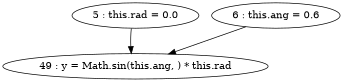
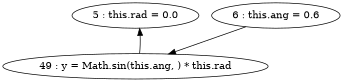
  digraph {
    "5 : this.rad = 0.0"
    "49 : y = Math.sin(this.ang, ) * this.rad"
    n3 [label="6 : this.ang = 0.6"]
-   "5 : this.rad = 0.0" -> "49 : y = Math.sin(this.ang, ) * this.rad"
+   "49 : y = Math.sin(this.ang, ) * this.rad" -> "5 : this.rad = 0.0"
    n3 -> "49 : y = Math.sin(this.ang, ) * this.rad"
  }
